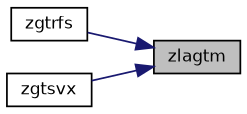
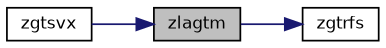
  digraph {
    rankdir=RL
    node [color=black fillcolor=white fontname=Helvetica fontsize=10 shape=record style=filled]
    edge [color=midnightblue dir=back fontname=Helvetica fontsize=10 labelfontname=Helvetica labelfontsize=10 style=solid]
    n1 [fillcolor=grey75 fontcolor=black height=0.2 label=zlagtm width=0.4]
    n2 [height=0.2 label=zgtrfs width=0.4]
    n3 [height=0.2 label=zgtsvx width=0.4]
-   n1 -> n2
+   n2 -> n1
    n1 -> n3
  }
